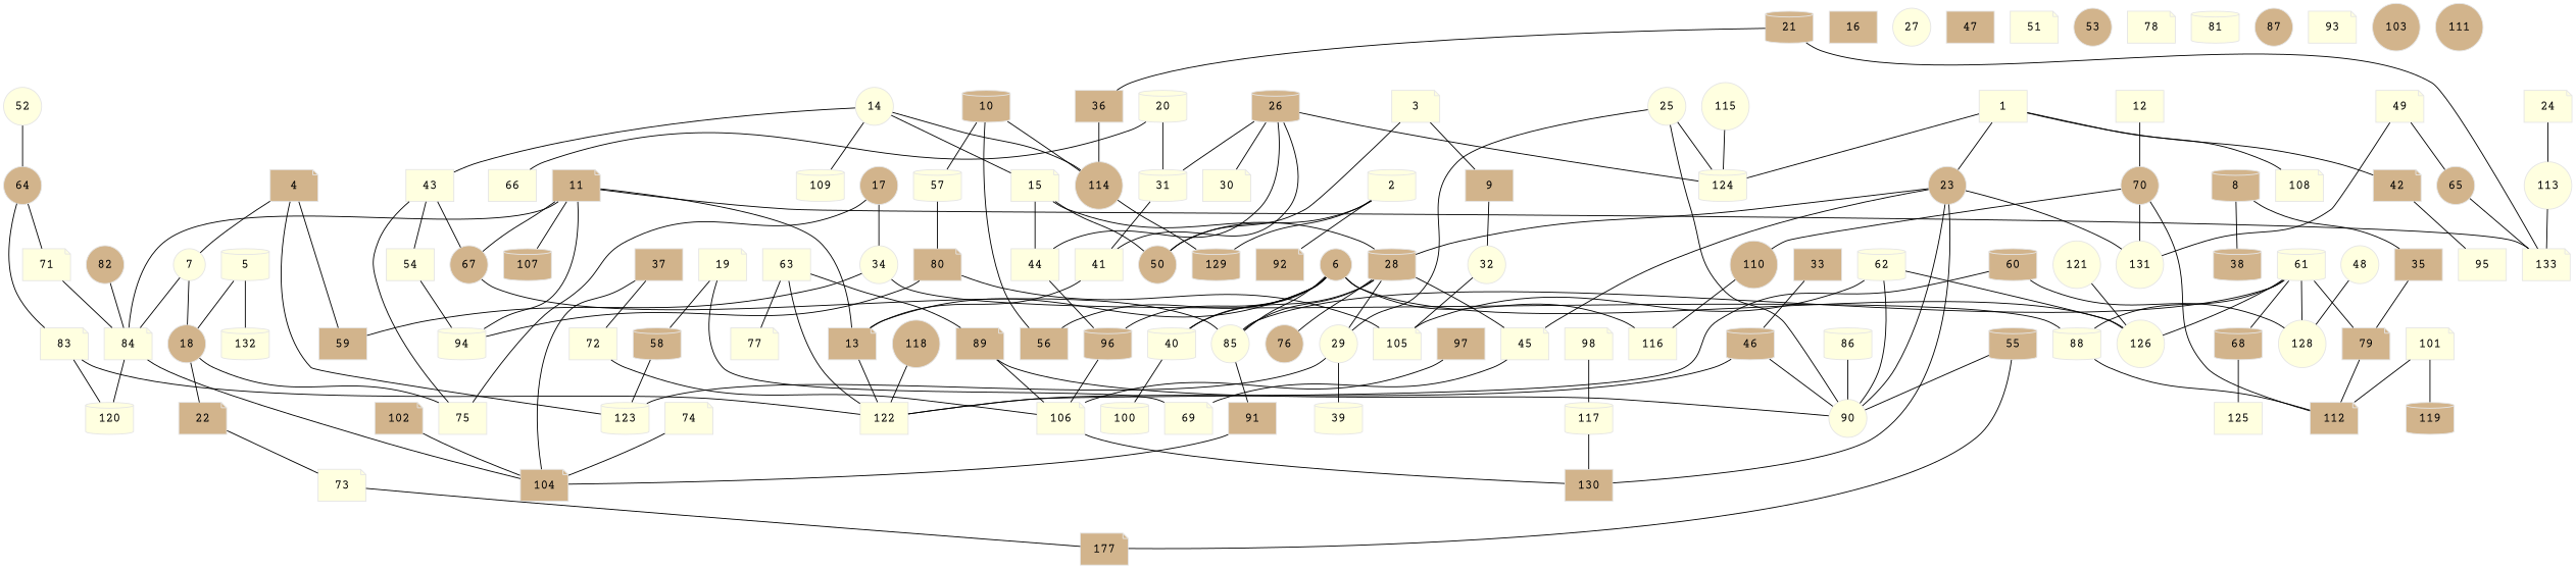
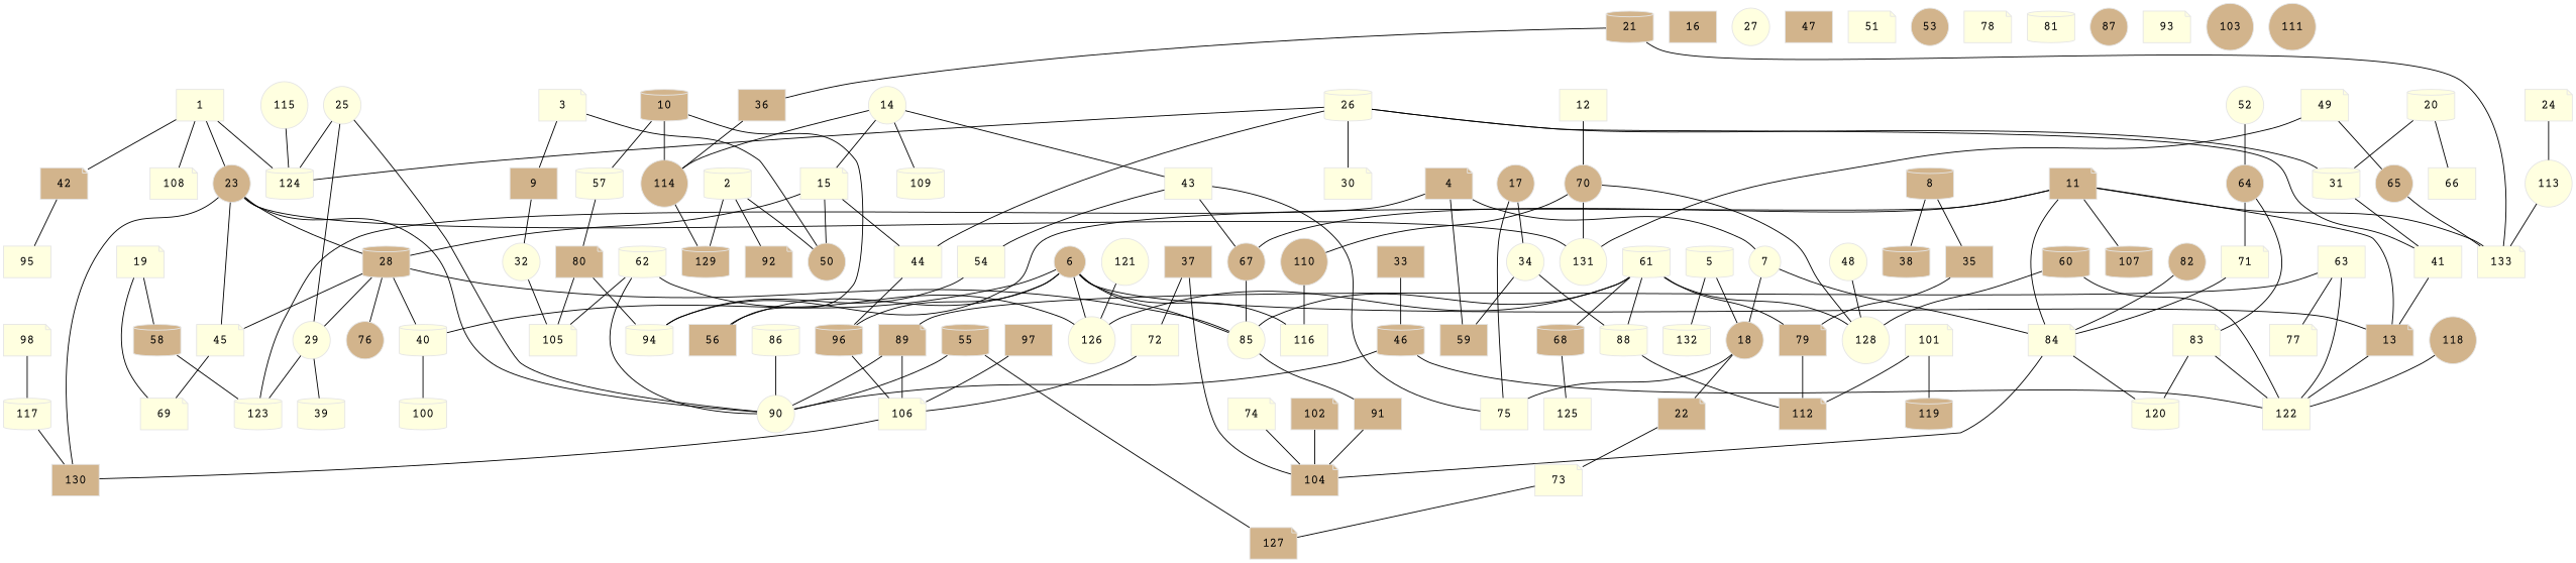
  graph {
    fontname="Courier Prime"
    node [color=gray90 fillcolor=lightyellow fontname="Courier Prime" shape=note style=filled]
    edge [fontname="Courier Prime"]
    1 [shape=box]
    23 [fillcolor=tan shape=circle]
    42 [fillcolor=tan]
    108
    124 [shape=cylinder]
    28 [fillcolor=tan shape=cylinder]
    45
    90 [shape=circle]
    130 [fillcolor=tan shape=box]
    131 [shape=circle]
    95 [shape=box]
    2 [shape=cylinder]
    50 [fillcolor=tan shape=circle]
    92 [fillcolor=tan]
    129 [fillcolor=tan shape=cylinder]
    3
    9 [fillcolor=tan shape=box]
    32 [shape=circle]
    4 [fillcolor=tan]
    7 [shape=circle]
    59 [fillcolor=tan shape=box]
    123 [shape=cylinder]
    18 [fillcolor=tan shape=circle]
    84
    5 [shape=cylinder]
    132 [shape=cylinder]
    75 [shape=box]
    22 [fillcolor=tan]
    6 [fillcolor=tan shape=circle]
    13 [fillcolor=tan]
    40 [shape=cylinder]
    56 [fillcolor=tan shape=box]
    85 [shape=circle]
    96 [fillcolor=tan shape=cylinder]
    116 [shape=box]
    126 [shape=circle]
    122 [shape=box]
    100 [shape=cylinder]
    91 [fillcolor=tan shape=box]
    106
    104 [fillcolor=tan]
    120 [shape=cylinder]
    8 [fillcolor=tan shape=cylinder]
    35 [fillcolor=tan shape=box]
    38 [fillcolor=tan shape=cylinder]
    79 [fillcolor=tan]
    105
    10 [fillcolor=tan shape=cylinder]
    57 [shape=cylinder]
    114 [fillcolor=tan shape=circle]
    80 [fillcolor=tan]
    11 [fillcolor=tan]
    67 [fillcolor=tan shape=circle]
    94 [shape=cylinder]
    107 [fillcolor=tan shape=cylinder]
    133
    12 [shape=box]
    70 [fillcolor=tan shape=circle]
    110 [fillcolor=tan shape=circle]
    112 [fillcolor=tan]
    14 [shape=circle]
    15
    43 [shape=box]
    109 [shape=cylinder]
    44 [shape=box]
    54 [shape=box]
    29 [shape=circle]
    76 [fillcolor=tan shape=circle]
    16 [fillcolor=tan shape=box]
    17 [fillcolor=tan shape=circle]
    34 [shape=circle]
    88 [shape=cylinder]
    73
    58 [fillcolor=tan shape=cylinder]
    19
    69
    20 [shape=cylinder]
    31 [shape=cylinder]
    66 [shape=box]
    41 [shape=box]
    21 [fillcolor=tan shape=cylinder]
    36 [fillcolor=tan shape=box]
-   127 [fillcolor=tan label=177]
+   127 [fillcolor=tan]
    113 [shape=circle]
    24
    25 [shape=circle]
    39 [shape=cylinder]
-   26 [fillcolor=tan shape=cylinder]
+   26 [shape=cylinder]
    30
    27 [shape=circle]
    33 [fillcolor=tan shape=box]
    46 [fillcolor=tan shape=cylinder]
    37 [fillcolor=tan shape=box]
    72 [shape=box]
    64 [fillcolor=tan shape=circle]
    71
    83
    47 [fillcolor=tan shape=box]
    48 [shape=circle]
    128 [shape=circle]
    49
    65 [fillcolor=tan shape=circle]
    51
    52 [shape=circle]
    53 [fillcolor=tan shape=circle]
    55 [fillcolor=tan shape=cylinder]
    60 [fillcolor=tan shape=cylinder]
    61 [shape=cylinder]
    68 [fillcolor=tan shape=cylinder]
    125 [shape=box]
    62 [shape=cylinder]
    63 [shape=box]
    77
    89 [fillcolor=tan]
    74
    78
    81 [shape=cylinder]
    82 [fillcolor=tan shape=circle]
    86 [shape=cylinder]
    87 [fillcolor=tan shape=circle]
    93
    97 [fillcolor=tan shape=box]
    117 [shape=cylinder]
    98
    101
    119 [fillcolor=tan shape=cylinder]
    102 [fillcolor=tan]
    103 [fillcolor=tan shape=circle]
    111 [fillcolor=tan shape=circle]
    115 [shape=circle]
    118 [fillcolor=tan shape=circle]
    121 [shape=circle]
    1 -- 23
    1 -- 42
    1 -- 108
    1 -- 124
    23 -- 28
    23 -- 45
    23 -- 90
    23 -- 130
    23 -- 131
    42 -- 95
    28 -- 45
    28 -- 40
    28 -- 85
    28 -- 29
    28 -- 76
    45 -- 69
    2 -- 50
    2 -- 92
    2 -- 129
    3 -- 50
    3 -- 9
    9 -- 32
    32 -- 105
    4 -- 7
    4 -- 59
    4 -- 123
    7 -- 18
    7 -- 84
    18 -- 75
    18 -- 22
    84 -- 104
    84 -- 120
    5 -- 18
    5 -- 132
    22 -- 73
    6 -- 13
    6 -- 40
    6 -- 56
    6 -- 85
    6 -- 96
    6 -- 116
    6 -- 126
    13 -- 122
    40 -- 100
    85 -- 91
    96 -- 106
    91 -- 104
    106 -- 130
    8 -- 35
    8 -- 38
    35 -- 79
    79 -- 112
    10 -- 56
    10 -- 57
    10 -- 114
    57 -- 80
    114 -- 129
    80 -- 105
    80 -- 94
    11 -- 84
    11 -- 13
    11 -- 67
    11 -- 94
    11 -- 107
    11 -- 133
    67 -- 85
    12 -- 70
    70 -- 131
    70 -- 110
-   70 -- 112
+   70 -- 128
    110 -- 116
    14 -- 114
    14 -- 15
    14 -- 43
    14 -- 109
    15 -- 28
    15 -- 50
    15 -- 44
    43 -- 75
    43 -- 67
    43 -- 54
    44 -- 96
    54 -- 94
    29 -- 123
    29 -- 39
    17 -- 75
    17 -- 34
    34 -- 59
    34 -- 88
    88 -- 112
    73 -- 127
    58 -- 123
    19 -- 58
    19 -- 69
    20 -- 31
    20 -- 66
    31 -- 41
    41 -- 13
    21 -- 133
    21 -- 36
    36 -- 114
    113 -- 133
    24 -- 113
    25 -- 124
    25 -- 90
    25 -- 29
    26 -- 124
    26 -- 44
    26 -- 31
    26 -- 41
    26 -- 30
    33 -- 46
    46 -- 90
    46 -- 122
    37 -- 104
    37 -- 72
    72 -- 106
    64 -- 71
    64 -- 83
    71 -- 84
    83 -- 122
    83 -- 120
    48 -- 128
    49 -- 131
    49 -- 65
    65 -- 133
    52 -- 64
    55 -- 90
    55 -- 127
    60 -- 122
    60 -- 128
    61 -- 85
    61 -- 126
    61 -- 79
    61 -- 88
    61 -- 128
    61 -- 68
    68 -- 125
    62 -- 90
    62 -- 126
    62 -- 105
    63 -- 122
    63 -- 77
    63 -- 89
    89 -- 90
    89 -- 106
    74 -- 104
    82 -- 84
    86 -- 90
    97 -- 106
    117 -- 130
    98 -- 117
    101 -- 112
    101 -- 119
    102 -- 104
    115 -- 124
    118 -- 122
    121 -- 126
  }
